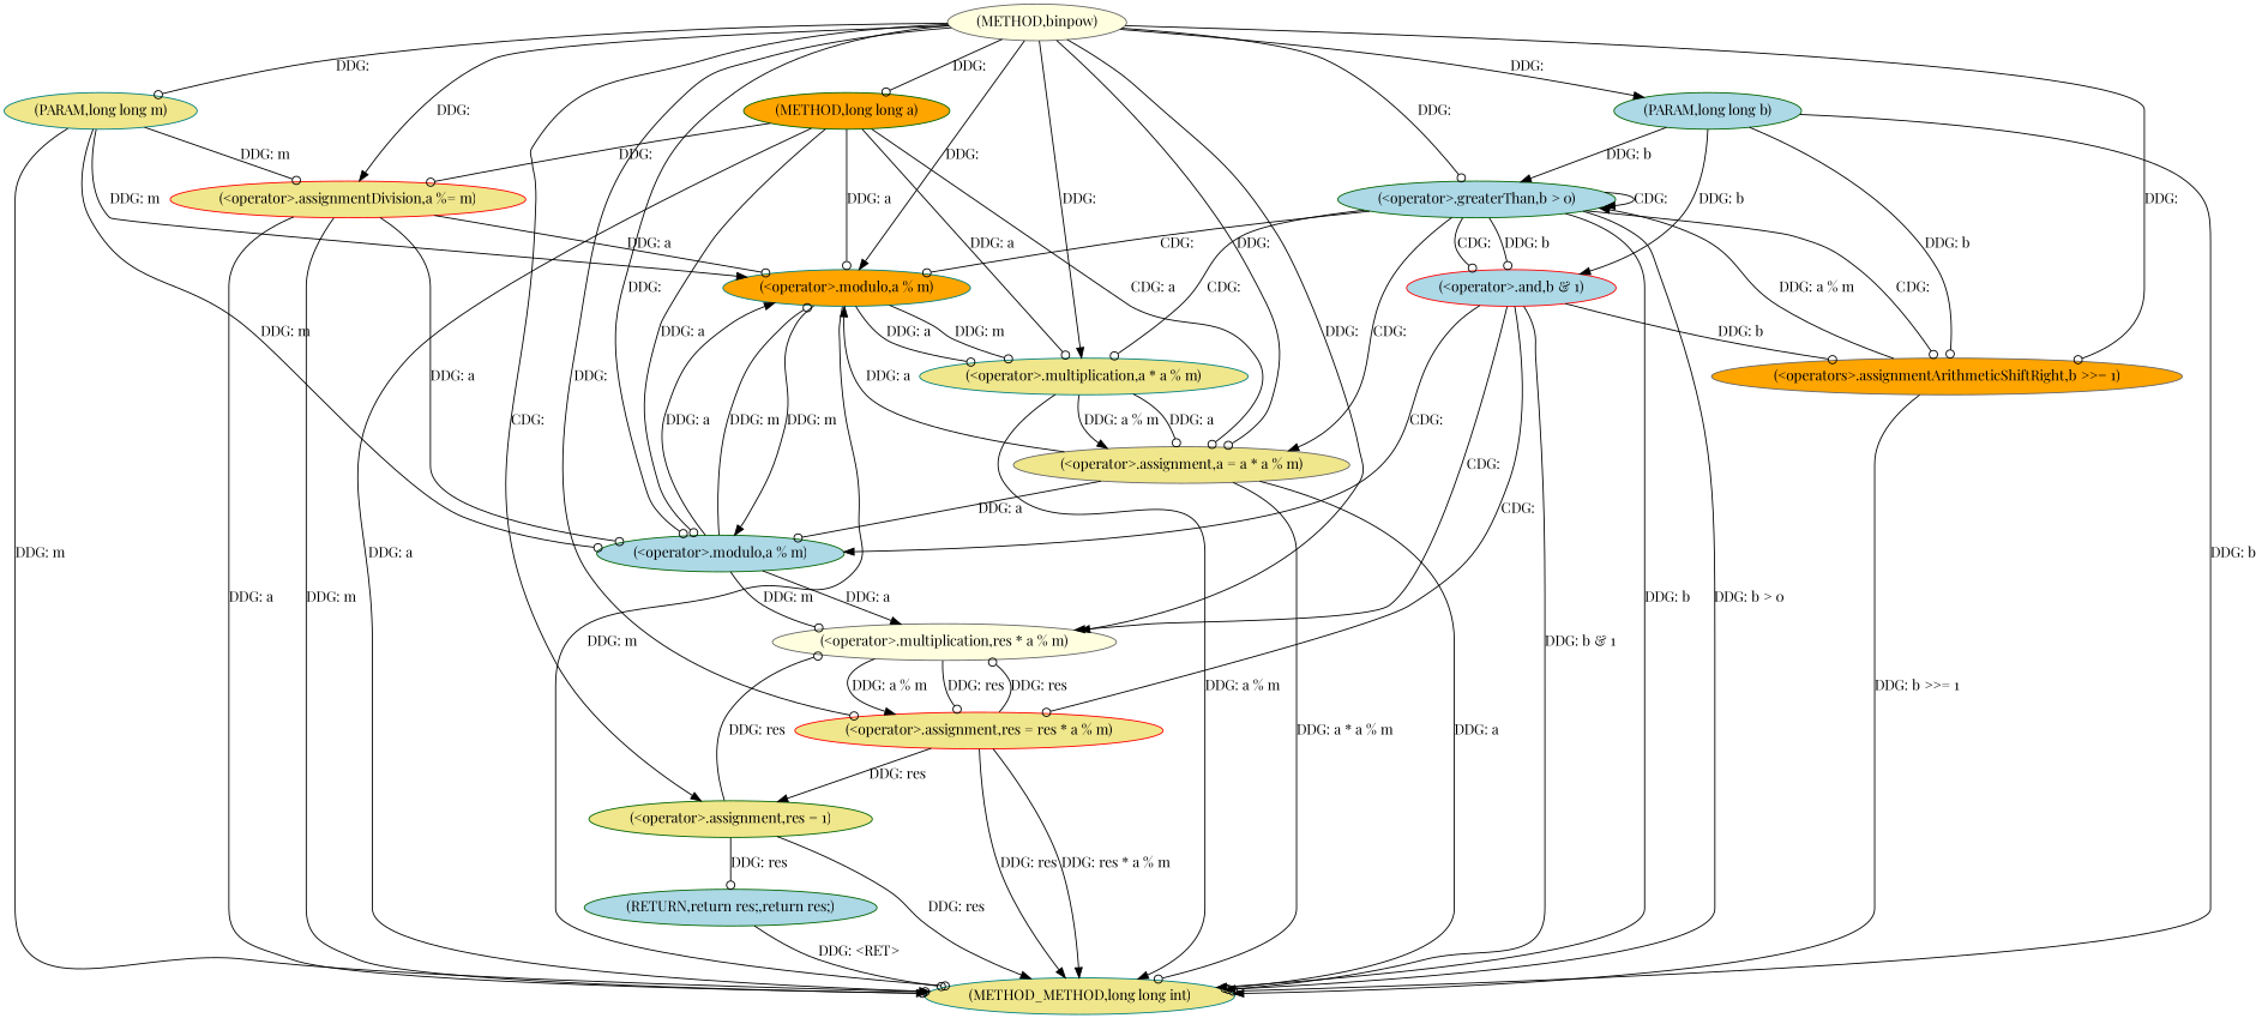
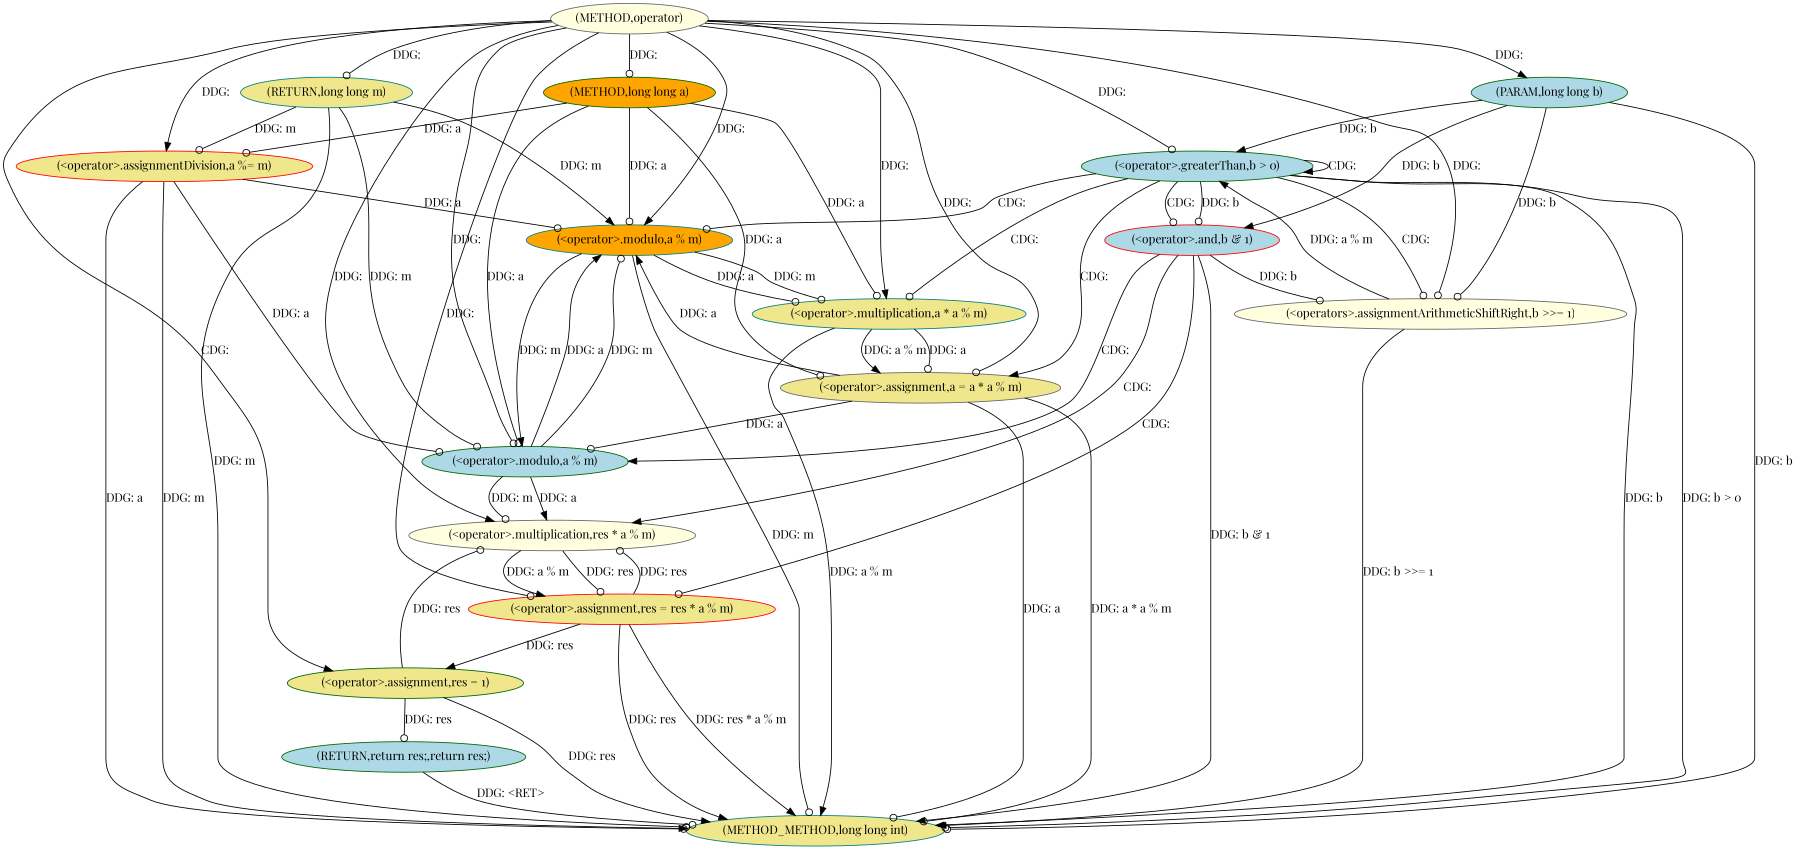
  digraph {
    fontname="Playfair Display"
    node [color=darkgreen fillcolor=khaki fontname="Playfair Display" style=filled]
    edge [arrowhead=odot fontname="Playfair Display"]
-   n1 [color=gray40 fillcolor=lightyellow label="(METHOD,binpow)"]
+   n1 [color=gray40 fillcolor=lightyellow label="(METHOD,operator)"]
    n2 [fillcolor=orange label="(METHOD,long long a)"]
    n3 [fillcolor=lightblue label="(PARAM,long long b)"]
-   n4 [color=teal label="(PARAM,long long m)"]
+   n4 [color=teal label="(RETURN,long long m)"]
    n5 [color=red label="(<operator>.assignmentDivision,a %= m)"]
    n6 [label="(<operator>.assignment,res = 1)"]
    n7 [fillcolor=lightblue label="(<operator>.greaterThan,b > 0)"]
    n8 [color=gray40 label="(<operator>.assignment,a = a * a % m)"]
-   n9 [color=gray40 fillcolor=orange label="(<operators>.assignmentArithmeticShiftRight,b >>= 1)"]
+   n9 [color=gray40 fillcolor=lightyellow label="(<operators>.assignmentArithmeticShiftRight,b >>= 1)"]
    n10 [color=red label="(<operator>.assignment,res = res * a % m)"]
    n11 [color=teal label="(<operator>.multiplication,a * a % m)"]
    n12 [color=gray40 fillcolor=lightyellow label="(<operator>.multiplication,res * a % m)"]
    n13 [color=teal fillcolor=orange label="(<operator>.modulo,a % m)"]
    n14 [fillcolor=lightblue label="(<operator>.modulo,a % m)"]
    n15 [color=teal label="(METHOD_METHOD,long long int)"]
    n16 [color=red fillcolor=lightblue label="(<operator>.and,b & 1)"]
    n17 [fillcolor=lightblue label="(RETURN,return res;,return res;)"]
    n1 -> n2 [label="DDG: "]
    n1 -> n3 [arrowhead=normal label="DDG: "]
    n1 -> n4 [label="DDG: "]
    n1 -> n5 [arrowhead=normal label="DDG: "]
    n1 -> n6 [arrowhead=normal label="CDG: "]
    n1 -> n7 [label="DDG: "]
    n1 -> n8 [label="DDG: "]
    n1 -> n9 [label="DDG: "]
    n1 -> n10 [label="DDG: "]
    n1 -> n11 [arrowhead=normal label="DDG: "]
    n1 -> n12 [arrowhead=normal label="DDG: "]
    n1 -> n13 [arrowhead=normal label="DDG: "]
    n1 -> n14 [label="DDG: "]
-   n2 -> n5 [label="DDG: "]
-   n2 -> n8 [label="CDG: a"]
+   n2 -> n5 [label="DDG: a"]
+   n2 -> n8 [label="DDG: a"]
    n2 -> n11 [label="DDG: a"]
    n2 -> n13 [label="DDG: a"]
    n2 -> n14 [label="DDG: a"]
-   n2 -> n15 [arrowhead=normal label="DDG: a"]
    n3 -> n7 [arrowhead=normal label="DDG: b"]
    n3 -> n9 [label="DDG: b"]
    n3 -> n15 [label="DDG: b"]
    n3 -> n16 [arrowhead=normal label="DDG: b"]
    n4 -> n5 [label="DDG: m"]
    n4 -> n13 [arrowhead=normal label="DDG: m"]
    n4 -> n14 [label="DDG: m"]
    n4 -> n15 [label="DDG: m"]
    n5 -> n13 [label="DDG: a"]
    n5 -> n14 [label="DDG: a"]
    n5 -> n15 [label="DDG: a"]
    n5 -> n15 [arrowhead=normal label="DDG: m"]
    n6 -> n12 [label="DDG: res"]
    n6 -> n15 [arrowhead=normal label="DDG: res"]
    n6 -> n17 [label="DDG: res"]
    n7 -> n7 [arrowhead=normal label="CDG: "]
    n7 -> n8 [arrowhead=normal label="CDG: "]
    n7 -> n9 [label="CDG: "]
    n7 -> n11 [label="CDG: "]
    n7 -> n13 [label="CDG: "]
    n7 -> n15 [arrowhead=normal label="DDG: b"]
    n7 -> n15 [label="DDG: b > 0"]
    n7 -> n16 [label="DDG: b"]
    n7 -> n16 [label="CDG: "]
    n8 -> n13 [arrowhead=normal label="DDG: a"]
    n8 -> n14 [label="DDG: a"]
    n8 -> n15 [label="DDG: a"]
    n8 -> n15 [label="DDG: a * a % m"]
    n9 -> n7 [arrowhead=normal label="DDG: a % m"]
    n9 -> n15 [arrowhead=normal label="DDG: b >>= 1"]
    n10 -> n6 [arrowhead=normal label="DDG: res"]
    n10 -> n12 [label="DDG: res"]
    n10 -> n15 [arrowhead=normal label="DDG: res"]
    n10 -> n15 [arrowhead=normal label="DDG: res * a % m"]
    n11 -> n8 [arrowhead=normal label="DDG: a % m"]
    n11 -> n8 [label="DDG: a"]
    n11 -> n15 [arrowhead=normal label="DDG: a % m"]
    n12 -> n10 [arrowhead=normal label="DDG: a % m"]
    n12 -> n10 [label="DDG: res"]
    n13 -> n11 [label="DDG: a"]
    n13 -> n11 [label="DDG: m"]
    n13 -> n14 [arrowhead=normal label="DDG: m"]
    n13 -> n15 [label="DDG: m"]
    n14 -> n12 [arrowhead=normal label="DDG: a"]
    n14 -> n12 [label="DDG: m"]
    n14 -> n13 [arrowhead=normal label="DDG: a"]
    n14 -> n13 [label="DDG: m"]
    n16 -> n9 [label="DDG: b"]
    n16 -> n10 [label="CDG: "]
    n16 -> n12 [arrowhead=normal label="CDG: "]
    n16 -> n14 [arrowhead=normal label="CDG: "]
    n16 -> n15 [arrowhead=normal label="DDG: b & 1"]
    n17 -> n15 [label="DDG: <RET>"]
  }
